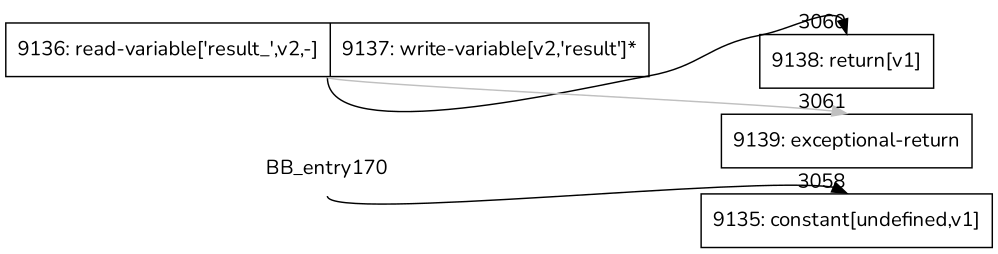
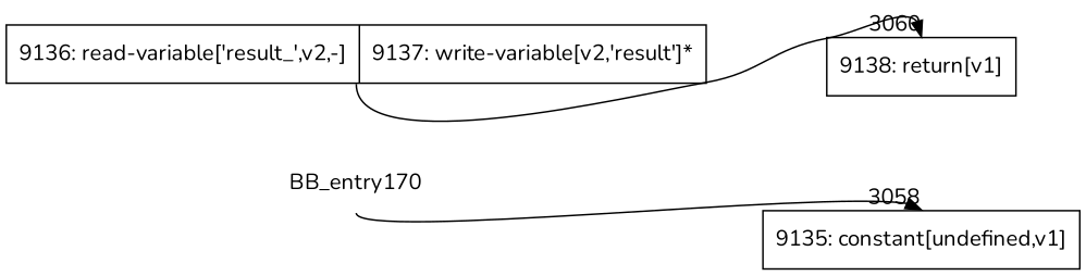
  digraph {
    fontname=Nunito
    rankdir=LR
    node [fontname=Nunito shape=record]
    edge [fontname=Nunito headport=n tailport=s]
    n1 [label=BB_entry170 shape=none]
    n2 [label="{9135: constant[undefined,v1]}"]
    n3 [label="{9136: read-variable['result_',v2,-]|9137: write-variable[v2,'result']*}"]
    n4 [label="{9138: return[v1]}"]
-   n5 [label="{9139: exceptional-return}"]
    n1 -> n2 [headlabel="    3058"]
    n3 -> n4 [headlabel="      3060"]
-   n3 -> n5 [color=gray headlabel="      3061"]
  }
